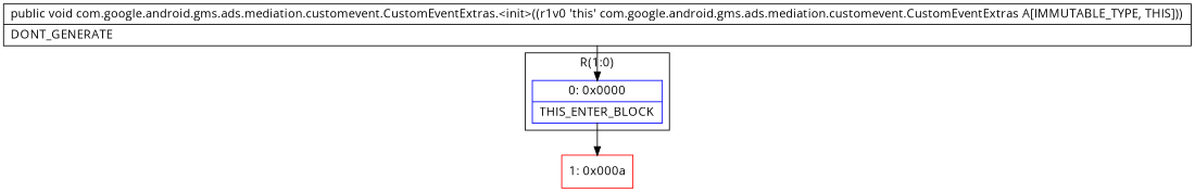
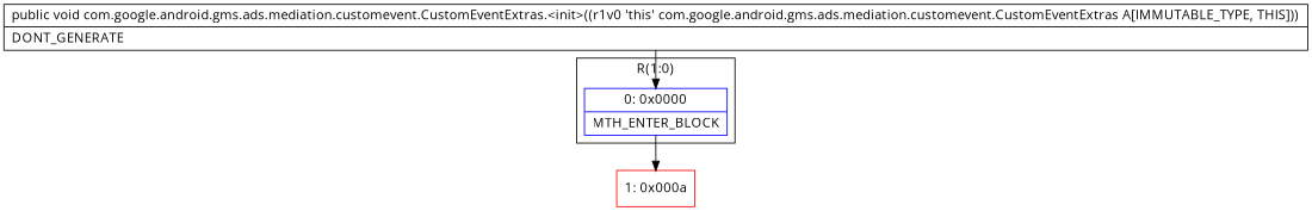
  digraph {
    fontname="Open Sans"
    node [shape=record fontname="Open Sans"]
    edge [fontname="Open Sans"]
-   n1 [color=blue label="{0\:\ 0x0000|THIS_ENTER_BLOCK\l}"]
+   n1 [color=blue label="{0\:\ 0x0000|MTH_ENTER_BLOCK\l}"]
    n2 [color=red label="{1\:\ 0x000a}"]
    n3 [label="{public void com.google.android.gms.ads.mediation.customevent.CustomEventExtras.\<init\>((r1v0 'this' com.google.android.gms.ads.mediation.customevent.CustomEventExtras A[IMMUTABLE_TYPE, THIS]))  | DONT_GENERATE\l}"]
    subgraph cluster_1 {
      label="R(1:0)"
      n1
    }
    n1 -> n2
    n3 -> n1
  }
